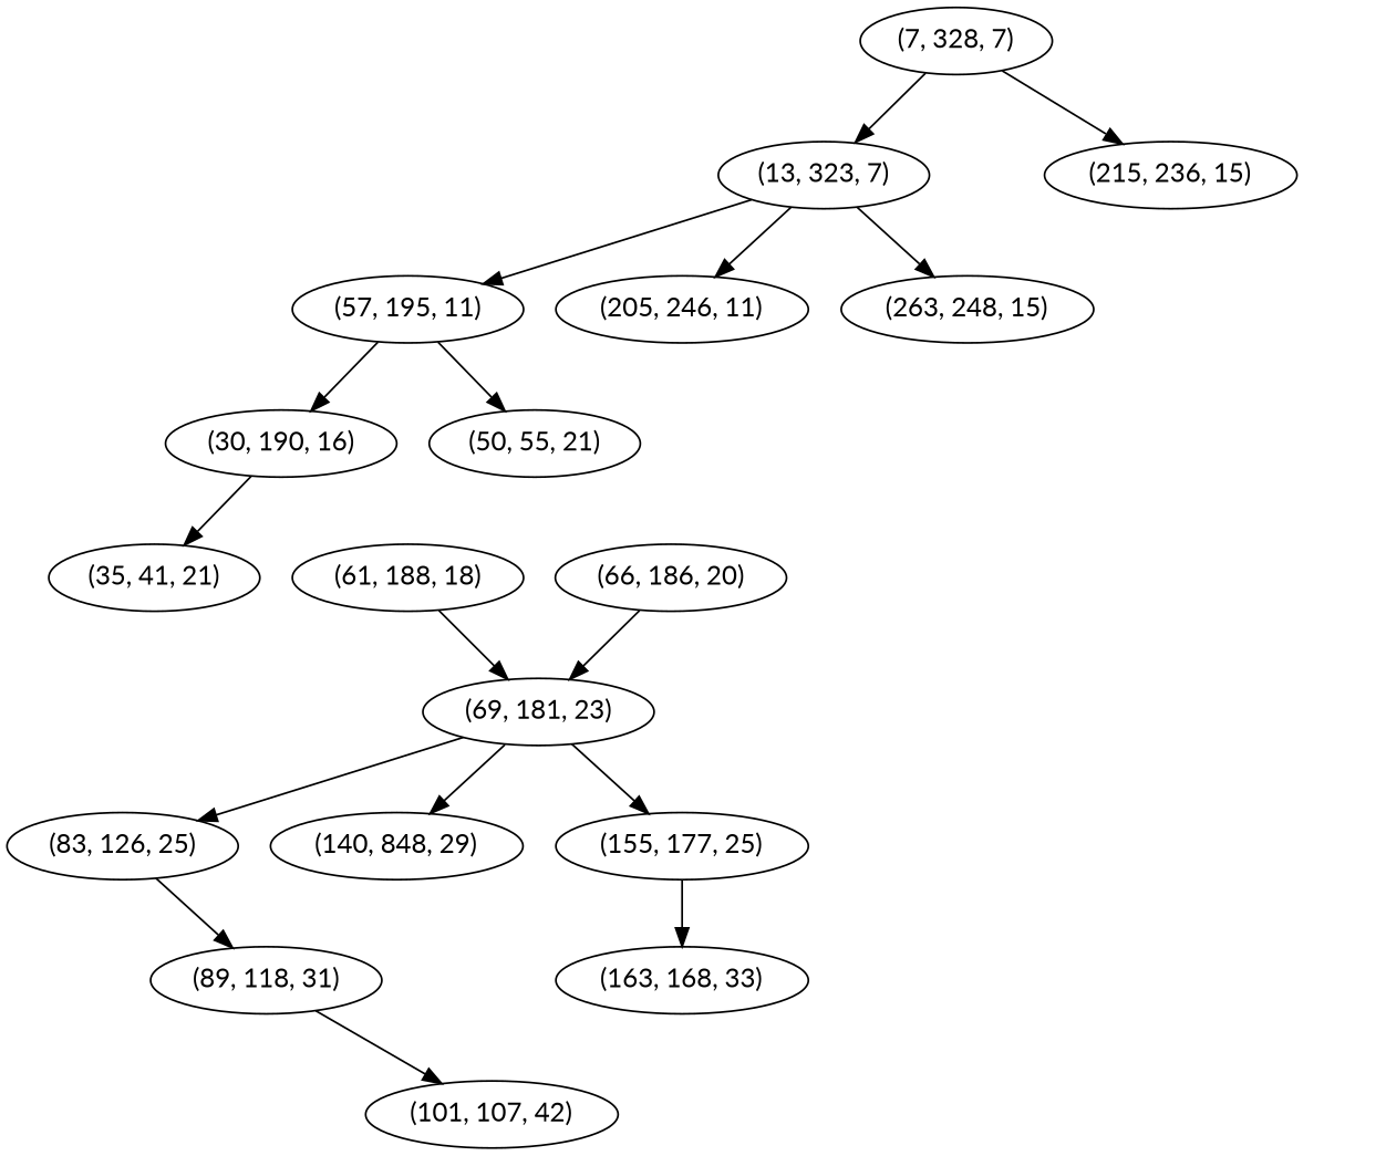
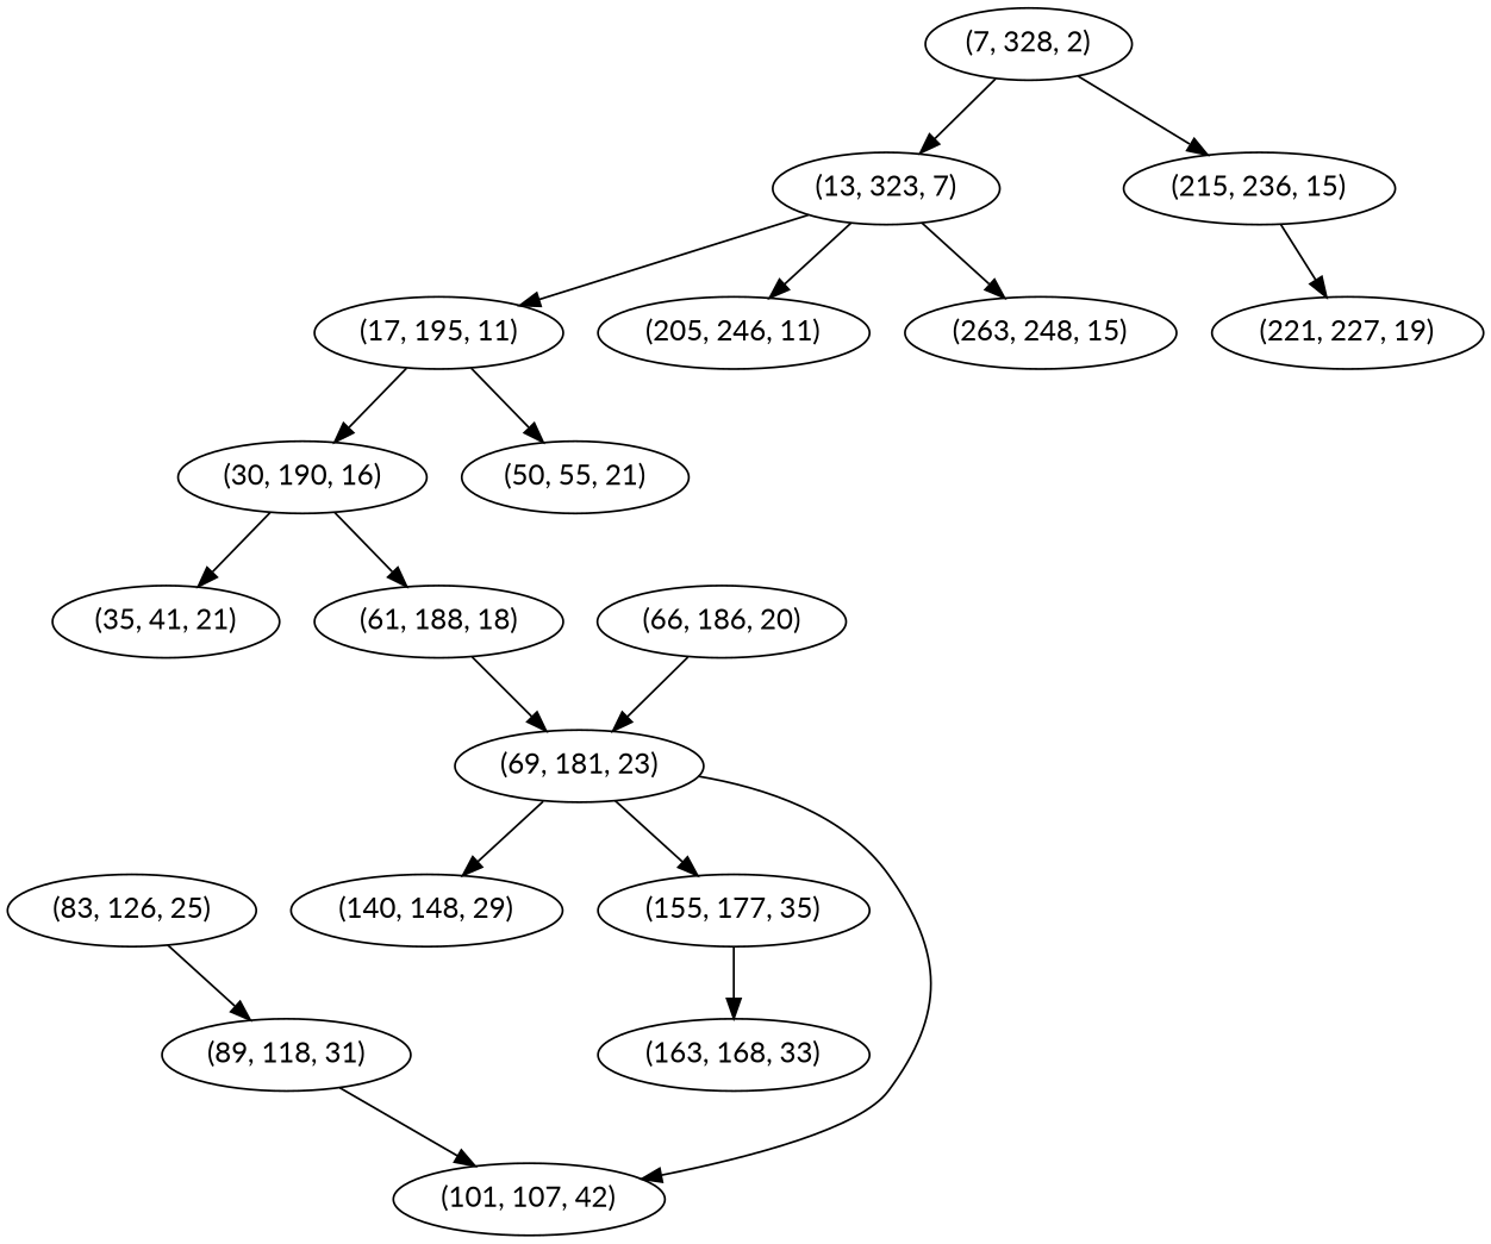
  digraph {
    fontname=Lato
    node [fontname=Lato]
    edge [fontname=Lato]
-   "(7, 328, 2)" [label="(7, 328, 7)"]
+   "(7, 328, 2)"
    "(13, 323, 7)"
    "(215, 236, 15)"
-   "(17, 195, 11)" [label="(57, 195, 11)"]
+   "(17, 195, 11)"
    "(205, 246, 11)"
    n6 [label="(263, 248, 15)"]
    "(30, 190, 16)"
    "(50, 55, 21)"
    "(35, 41, 21)"
    "(61, 188, 18)"
    "(69, 181, 23)"
    "(66, 186, 20)"
    "(83, 126, 25)"
-   "(140, 148, 29)" [label="(140, 848, 29)"]
-   "(155, 177, 25)"
+   "(140, 148, 29)"
+   "(155, 177, 25)" [label="(155, 177, 35)"]
    "(89, 118, 31)"
    "(163, 168, 33)"
    "(101, 107, 42)"
+   "(221, 227, 19)"
    "(7, 328, 2)" -> "(13, 323, 7)"
    "(7, 328, 2)" -> "(215, 236, 15)"
    "(13, 323, 7)" -> "(17, 195, 11)"
    "(13, 323, 7)" -> "(205, 246, 11)"
    "(13, 323, 7)" -> n6
+   "(215, 236, 15)" -> "(221, 227, 19)"
    "(17, 195, 11)" -> "(30, 190, 16)"
    "(17, 195, 11)" -> "(50, 55, 21)"
    "(30, 190, 16)" -> "(35, 41, 21)"
+   "(30, 190, 16)" -> "(61, 188, 18)"
    "(61, 188, 18)" -> "(69, 181, 23)"
-   "(69, 181, 23)" -> "(83, 126, 25)"
+   "(69, 181, 23)" -> "(101, 107, 42)"
    "(69, 181, 23)" -> "(140, 148, 29)"
    "(69, 181, 23)" -> "(155, 177, 25)"
    "(66, 186, 20)" -> "(69, 181, 23)"
    "(83, 126, 25)" -> "(89, 118, 31)"
    "(155, 177, 25)" -> "(163, 168, 33)"
    "(89, 118, 31)" -> "(101, 107, 42)"
  }
